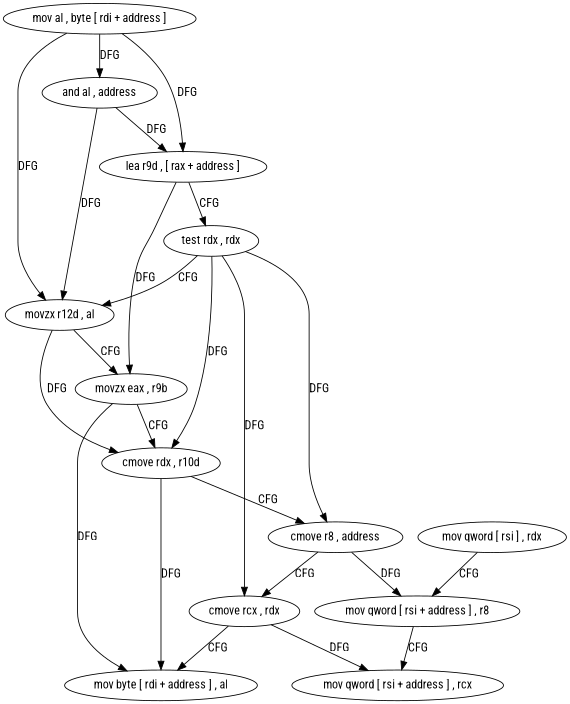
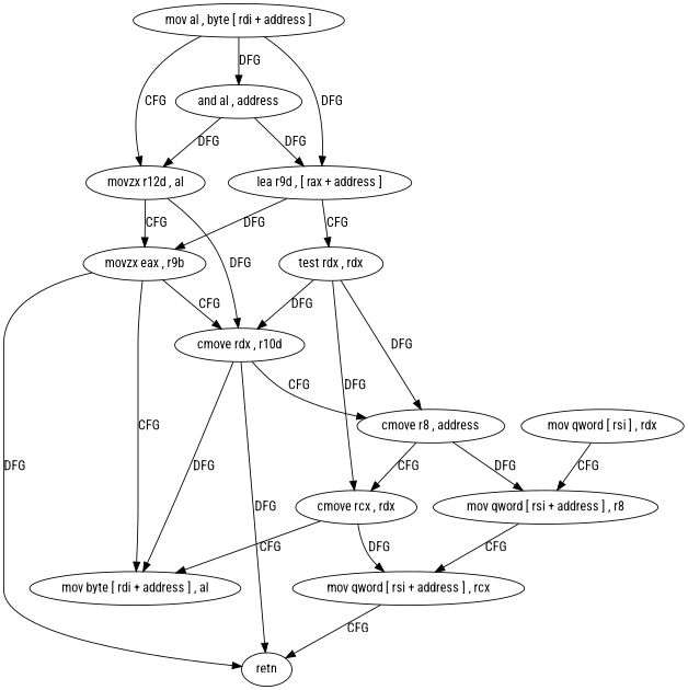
  digraph {
    fontname="Roboto Condensed"
    node [fontname="Roboto Condensed"]
    edge [fontname="Roboto Condensed"]
    n1 [label="mov al , byte [ rdi + address ]"]
    n2 [label="and al , address"]
    n3 [label="lea r9d , [ rax + address ]"]
    n4 [label="movzx r12d , al"]
    n5 [label="test rdx , rdx"]
    n6 [label="movzx eax , r9b"]
    n7 [label="cmove rdx , r10d"]
    n8 [label="cmove r8 , address"]
    n9 [label="cmove rcx , rdx"]
    n10 [label="mov byte [ rdi + address ] , al"]
+   n11 [label=retn]
    n12 [label="mov qword [ rsi + address ] , r8"]
    n13 [label="mov qword [ rsi + address ] , rcx"]
    n14 [label="mov qword [ rsi ] , rdx"]
    n1 -> n2 [label=DFG]
    n1 -> n3 [label=DFG]
-   n1 -> n4 [label=DFG]
+   n1 -> n4 [label=CFG]
    n2 -> n3 [label=DFG]
    n2 -> n4 [label=DFG]
    n3 -> n5 [label=CFG]
    n3 -> n6 [label=DFG]
    n4 -> n6 [label=CFG]
    n4 -> n7 [label=DFG]
-   n5 -> n4 [label=CFG]
    n5 -> n7 [label=DFG]
    n5 -> n8 [label=DFG]
    n5 -> n9 [label=DFG]
    n6 -> n7 [label=CFG]
-   n6 -> n10 [label=DFG]
+   n6 -> n10 [label=CFG]
+   n6 -> n11 [label=DFG]
    n7 -> n8 [label=CFG]
    n7 -> n10 [label=DFG]
+   n7 -> n11 [label=DFG]
    n8 -> n9 [label=CFG]
    n8 -> n12 [label=DFG]
    n9 -> n10 [label=CFG]
    n9 -> n13 [label=DFG]
    n12 -> n13 [label=CFG]
+   n13 -> n11 [label=CFG]
    n14 -> n12 [label=CFG]
  }
